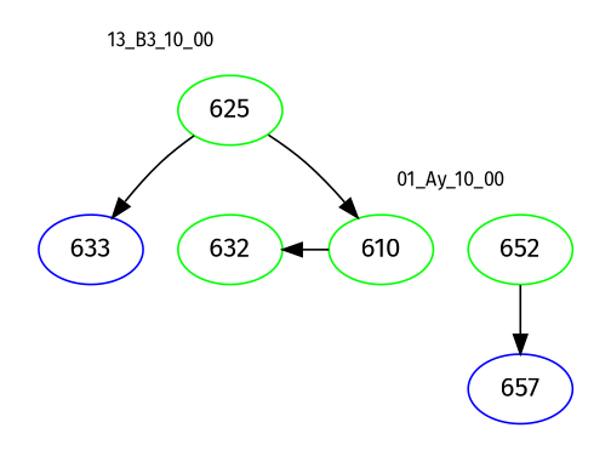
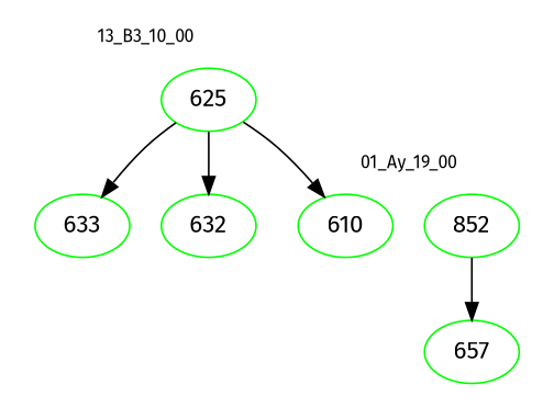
  digraph {
    fontname="Fira Sans"
    node [color=green fontname="Fira Sans"]
    edge [color=black fontname="Fira Sans"]
-   n1 [label=652]
+   n1 [label=852]
    n2 [label=610]
-   n3 [color=blue label=657]
+   n3 [label=657]
    n4 [label=625]
-   n5 [color=blue label=633]
+   n5 [label=633]
    n6 [label=632]
    subgraph cluster_1 {
      color=white
      fontsize=10
-     label="01_Ay_10_00"
+     label="01_Ay_19_00"
      n1
      n2
      n3
    }
    subgraph cluster_2 {
      color=white
      fontsize=10
      label="13_B3_10_00"
      n4
      n5
      n6
    }
    n1 -> n3
    n4 -> n2
    n4 -> n5
-   n2 -> n6
+   n4 -> n6
  }
